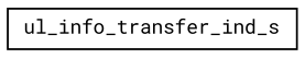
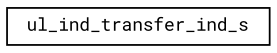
  digraph {
    rankdir=TB
    fontname="Roboto Mono"
-   n1 [color=black fillcolor=white fontname="Roboto Mono" fontsize=10 height=0.2 label=ul_info_transfer_ind_s shape=record style=filled width=0.4]
+   n1 [color=black fillcolor=white fontname="Roboto Mono" fontsize=10 height=0.2 label=ul_ind_transfer_ind_s shape=record style=filled width=0.4]
  }
